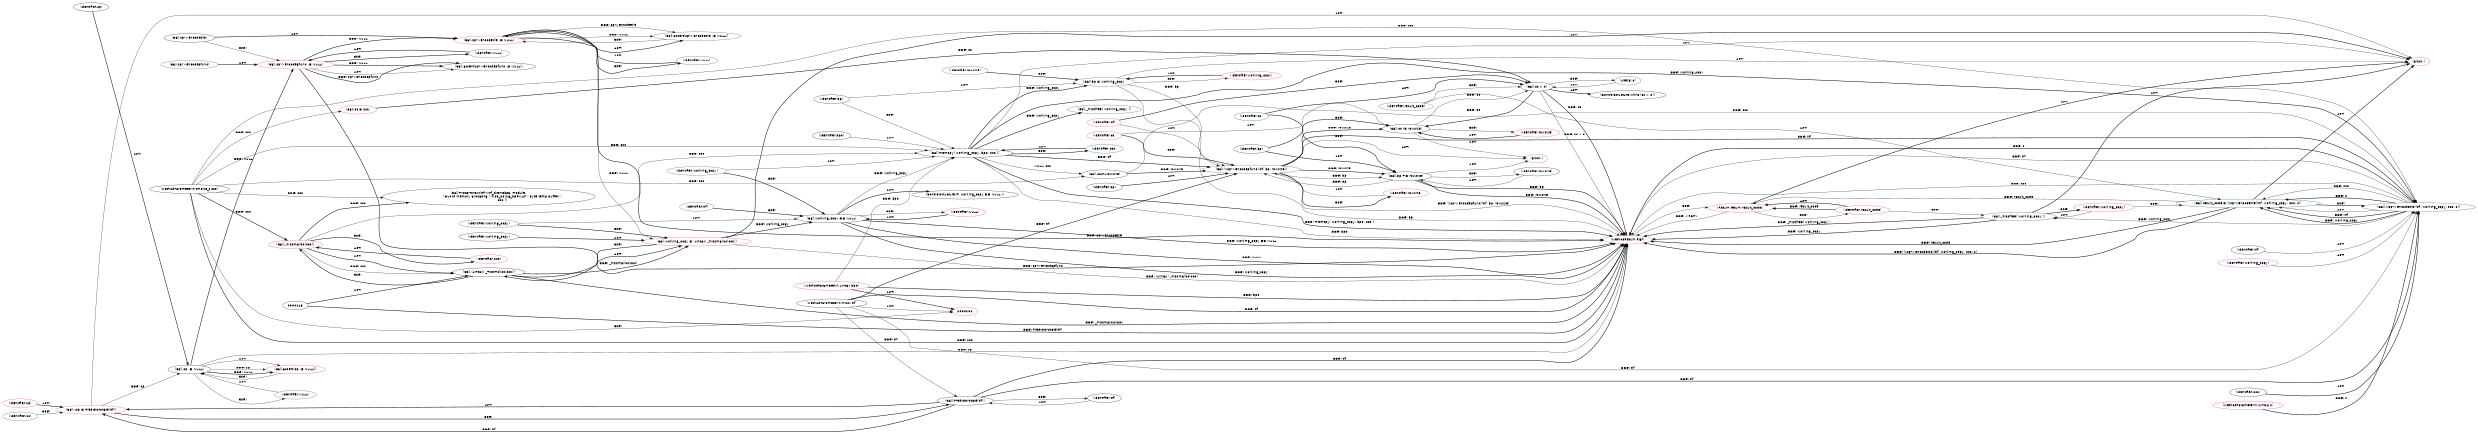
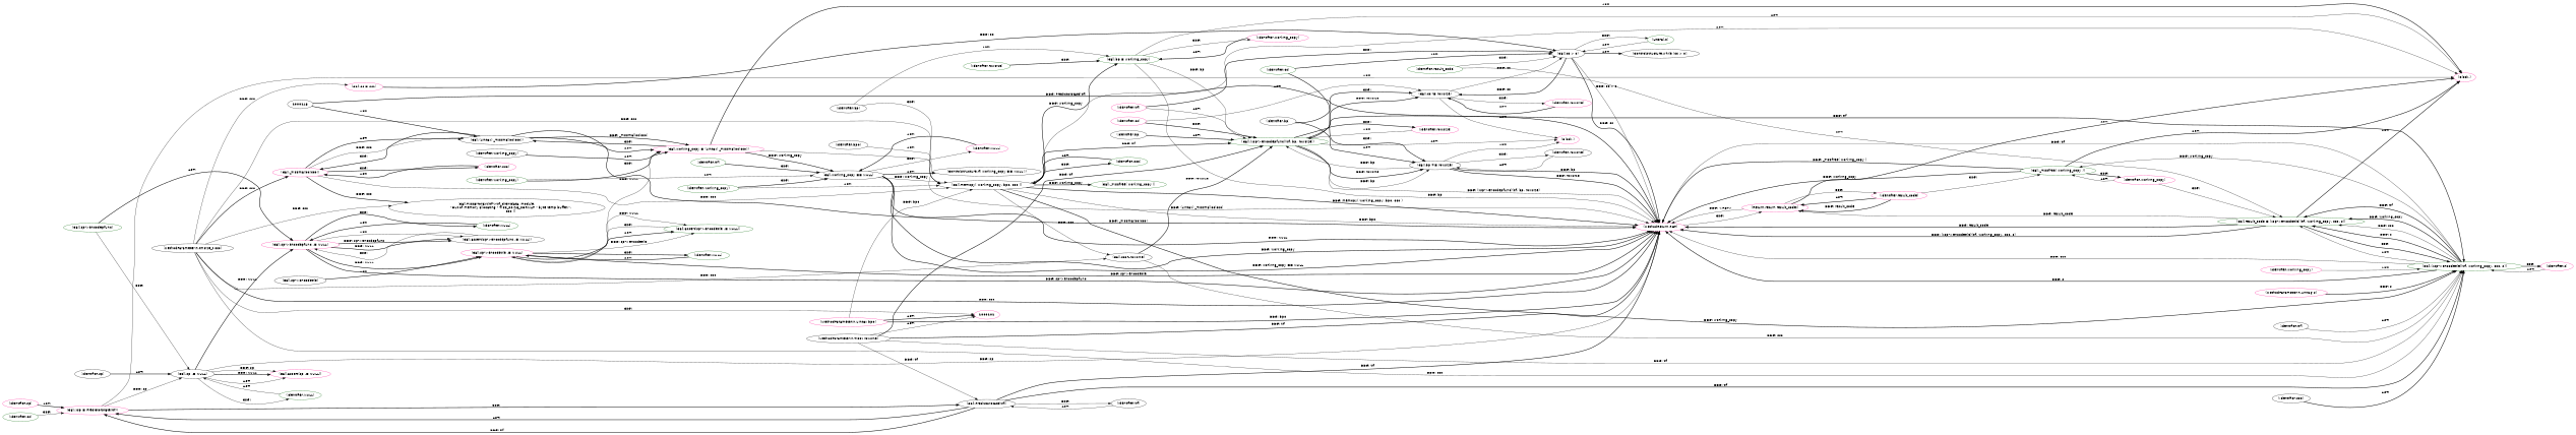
  digraph {
    fontname="DejaVu Sans"
    rankdir=LR
    node [color=black fontname="DejaVu Sans"]
    edge [fontname="DejaVu Sans" style=bold]
    n1 [color=darkgreen label="(Call,bp = working_copy)"]
    n2 [color=darkgreen label="(Call,(*sp->encodepfunc)(tif, bp, rowsize))"]
    n3 [color=deeppink label="(Identifier,working_copy)"]
    n4 [color=deeppink label="(MethodReturn,RET)"]
    n5 [color=deeppink label="(Block,)"]
    n6 [color=darkgreen label="(Call,(*sp->encodetile)(tif, working_copy, cc0, s))"]
    n7 [label="(Call,cc -= rowsize)"]
    n8 [label="(Call,bp += rowsize)"]
    n9 [color=deeppink label="(Block,)"]
    n10 [color=deeppink label="(Identifier,rowsize)"]
    n11 [color=deeppink label="(Return,return result_code;)"]
    n12 [label="(Call,memcpy( working_copy, bp0, cc0 ))"]
    n13 [color=darkgreen label="(Identifier,cc0)"]
    n14 [color=darkgreen label="(Call,_TIFFfree( working_copy ))"]
    n15 [label="(Call,cc0%rowsize)"]
    n16 [color=darkgreen label="(Call,result_code = (*sp->encodetile)(tif, working_copy, cc0, s))"]
    n17 [color=darkgreen label="(Call,_TIFFfree( working_copy ))"]
+   n18 [color=deeppink label="(Identifier,s)"]
    n19 [label="(Call,working_copy == NULL)"]
    n20 [label="(ControlStructure,if( working_copy == NULL ))"]
    n21 [color=deeppink label="(Identifier,NULL)"]
    n22 [color=deeppink label="(Call,working_copy = (uint8*) _TIFFmalloc(cc0))"]
    n23 [label="(Call,(uint8*) _TIFFmalloc(cc0))"]
    n24 [color=deeppink label="(Call,_TIFFmalloc(cc0))"]
    n25 [color=deeppink label="(Identifier,cc0)"]
    n26 [label="(Call,TIFFErrorExt(tif->tif_clientdata, module, \n                         \"Out of memory allocating \" TIFF_SSIZE_FORMAT \" byte temp buffer.\",\n                         cc0 ))"]
    n27 [label="(MethodParameterIn,tmsize_t cc0)"]
    n28 [color=deeppink label="(Call,cc = cc1)"]
    1000101 [color=deeppink]
    n30 [label="(Call,cc > 0)"]
    n31 [color=deeppink label="(Call,sp->encodetile != NULL)"]
    n32 [color=darkgreen label="(Call,assert(sp->encodetile != NULL))"]
    n33 [color=darkgreen label="(Identifier,NULL)"]
    n34 [color=deeppink label="(Call,sp->encodepfunc != NULL)"]
    n35 [label="(Call,assert(sp->encodepfunc != NULL))"]
    n36 [color=darkgreen label="(Identifier,NULL)"]
    n37 [label="(Call,sp != NULL)"]
    n38 [color=deeppink label="(Call,assert(sp != NULL))"]
    n39 [color=darkgreen label="(Identifier,NULL)"]
    n40 [color=deeppink label="(Call,*sp = PredictorState(tif))"]
    n41 [label="(Call,PredictorState(tif))"]
    n42 [label="(Identifier,tif)"]
-   n43 [label="(MethodParameterIn,TIFF* tif)"]
+   n43 [label="(MethodParameterIn,TIFF* rowsize)"]
    n44 [color=deeppink label="(MethodParameterIn,uint8* bp0)"]
    n45 [color=deeppink label="(Identifier,rowsize)"]
    n46 [label="(Identifier,rowsize)"]
    n47 [color=darkgreen label="(Literal,0)"]
    n48 [label="(ControlStructure,while (cc > 0))"]
    n49 [color=deeppink label="(Identifier,working_copy)"]
    n50 [color=deeppink label="(Identifier,result_code)"]
    n51 [color=deeppink label="(MethodParameterIn,uint16 s)"]
    n52 [color=darkgreen label="(Call,sp->encodepfunc)"]
    n53 [color=deeppink label="(Identifier,sp)"]
    n54 [label="(Identifier,bp)"]
    n55 [color=darkgreen label="(Identifier,cc)"]
    n56 [label="(Identifier,tif)"]
    n57 [color=darkgreen label="(Identifier,working_copy)"]
    n58 [color=darkgreen label="(Identifier,rowsize)"]
    n59 [color=deeppink label="(Identifier,cc)"]
    n60 [label="(Identifier,bp0)"]
    n61 [label="(Call,sp->encodetile)"]
    n62 [label="(Identifier,sp)"]
    n63 [color=darkgreen label="(Identifier,working_copy)"]
    n64 [label="(Identifier,cc0)"]
    n65 [color=darkgreen label="(Identifier,cc)"]
    n66 [color=darkgreen label="(Identifier,tif)"]
    n67 [color=deeppink label="(Identifier,working_copy)"]
    n68 [label="(Identifier,bp)"]
    n69 [label="(Identifier,working_copy)"]
    n70 [color=deeppink label="(Identifier,tif)"]
    n71 [label="(Identifier,bp)"]
    n72 [color=darkgreen label="(Identifier,result_code)"]
    1000143
    n1 -> n2 [label="DDG: bp" style=solid]
    n1 -> n3 [label="CFG: " style=solid]
    n1 -> n4 [label="DDG: bp" style=solid]
    n1 -> n5 [label="AST: " style=solid]
    n2 -> n4 [label="DDG: (*sp->encodepfunc)(tif, bp, rowsize)" style=solid]
    n2 -> n6 [label="DDG: tif"]
    n2 -> n7 [label="DDG: rowsize"]
    n2 -> n8 [label="DDG: rowsize"]
    n2 -> n8 [label="DDG: bp" style=solid]
    n2 -> n9 [label="AST: " style=solid]
    n2 -> n10 [label="CFG: "]
    n3 -> n1 [label="AST: "]
    n4 -> n11 [label="CFG: " style=solid]
    n6 -> n4 [label="DDG: tif" style=solid]
    n6 -> n4 [label="DDG: cc0" style=solid]
    n6 -> n4 [label="DDG: s"]
    n6 -> n16 [label="AST: " style=solid]
    n6 -> n16 [label="DDG: tif"]
    n6 -> n16 [label="DDG: working_copy"]
    n6 -> n16 [label="DDG: cc0" style=solid]
    n6 -> n16 [label="DDG: s"]
    n6 -> n17 [label="DDG: working_copy" style=solid]
+   n6 -> n18 [label="CFG: "]
    n7 -> n9 [label="AST: " style=solid]
    n7 -> n30 [label="DDG: cc" style=solid]
    n7 -> n45 [label="CFG: " style=solid]
    n8 -> n2 [label="DDG: bp" style=solid]
    n8 -> n4 [label="DDG: bp"]
    n8 -> n4 [label="DDG: rowsize"]
    n8 -> n9 [label="AST: " style=solid]
    n8 -> n46 [label="CFG: " style=solid]
    n10 -> n2 [label="AST: " style=solid]
    n11 -> n4 [label="DDG: <RET>" style=solid]
    n11 -> n5 [label="AST: "]
    n11 -> n50 [label="CFG: " style=solid]
    n12 -> n1 [label="DDG: working_copy"]
    n12 -> n2 [label="DDG: tif"]
    n12 -> n4 [label="DDG: memcpy( working_copy, bp0, cc0 )"]
    n12 -> n4 [label="DDG: bp0" style=solid]
    n12 -> n5 [label="AST: " style=solid]
    n12 -> n6 [label="DDG: working_copy"]
    n12 -> n13 [label="CFG: "]
    n12 -> n14 [label="DDG: working_copy"]
-   n12 -> n15 [label="NULL: cc0" style=solid]
+   n12 -> n15 [label="DDG: cc0" style=solid]
    n13 -> n12 [label="AST: "]
    n15 -> n2 [label="DDG: rowsize"]
    n15 -> n6 [label="DDG: cc0" style=solid]
    n16 -> n4 [label="DDG: result_code"]
    n16 -> n4 [label="DDG: (*sp->encodetile)(tif, working_copy, cc0, s)"]
    n16 -> n5 [label="AST: "]
    n16 -> n6 [label="CFG: "]
    n16 -> n11 [label="DDG: result_code" style=solid]
    n17 -> n4 [label="DDG: _TIFFfree( working_copy )"]
    n17 -> n4 [label="DDG: working_copy"]
    n17 -> n5 [label="AST: "]
    n17 -> n49 [label="CFG: "]
+   n18 -> n6 [label="AST: " style=solid]
    n19 -> n4 [label="DDG: NULL"]
    n19 -> n4 [label="DDG: working_copy"]
    n19 -> n4 [label="DDG: working_copy == NULL"]
    n19 -> n12 [label="DDG: working_copy" style=solid]
    n19 -> n20 [label="AST: "]
    n19 -> n21 [label="CFG: " style=solid]
    n21 -> n19 [label="AST: "]
    n22 -> n4 [label="DDG: (uint8*) _TIFFmalloc(cc0)" style=solid]
    n22 -> n5 [label="AST: "]
    n22 -> n19 [label="DDG: working_copy"]
    n22 -> n23 [label="CFG: "]
    n23 -> n4 [label="DDG: _TIFFmalloc(cc0)"]
    n23 -> n22 [label="AST: "]
    n23 -> n22 [label="DDG: _TIFFmalloc(cc0)"]
    n23 -> n24 [label="CFG: "]
    n24 -> n12 [label="DDG: cc0" style=solid]
    n24 -> n23 [label="AST: "]
    n24 -> n23 [label="DDG: cc0" style=solid]
    n24 -> n25 [label="CFG: "]
    n24 -> n26 [label="DDG: cc0"]
    n25 -> n24 [label="AST: "]
    n27 -> n4 [label="DDG: cc0"]
    n27 -> n6 [label="DDG: cc0" style=solid]
    n27 -> n12 [label="DDG: cc0" style=solid]
    n27 -> n15 [label="DDG: cc0" style=solid]
    n27 -> n24 [label="DDG: cc0"]
    n27 -> n26 [label="DDG: cc0" style=solid]
    n27 -> n28 [label="DDG: cc0" style=solid]
    n27 -> 1000101 [label="CFG: " style=solid]
    n28 -> n30 [label="DDG: cc"]
    n30 -> n4 [label="DDG: cc > 0" style=solid]
    n30 -> n4 [label="DDG: cc"]
    n30 -> n7 [label="DDG: cc"]
    n30 -> n47 [label="CFG: " style=solid]
    n30 -> n48 [label="AST: "]
    n31 -> n4 [label="DDG: sp->encodetile"]
    n31 -> n22 [label="DDG: NULL" style=solid]
    n31 -> n32 [label="AST: "]
    n31 -> n32 [label="DDG: sp->encodetile" style=solid]
    n31 -> n32 [label="DDG: NULL" style=solid]
    n31 -> n33 [label="CFG: "]
    n32 -> n31 [label="CFG: " style=solid]
    n33 -> n31 [label="AST: "]
    n34 -> n4 [label="DDG: sp->encodepfunc"]
    n34 -> n31 [label="DDG: NULL"]
    n34 -> n35 [label="AST: " style=solid]
    n34 -> n35 [label="DDG: sp->encodepfunc"]
    n34 -> n35 [label="DDG: NULL"]
    n34 -> n36 [label="CFG: "]
-   n61 -> n34 [label="CFG: " style=solid]
+   n35 -> n34 [label="CFG: " style=solid]
    n36 -> n34 [label="AST: "]
    n37 -> n4 [label="DDG: sp" style=solid]
    n37 -> n34 [label="DDG: NULL"]
    n37 -> n38 [label="AST: " style=solid]
    n37 -> n38 [label="DDG: sp" style=solid]
    n37 -> n38 [label="DDG: NULL"]
    n37 -> n39 [label="CFG: " style=solid]
-   n38 -> n37 [label="CFG: " style=solid]
+   n52 -> n37 [label="CFG: " style=solid]
    n39 -> n37 [label="AST: " style=solid]
    n40 -> n5 [label="AST: " style=solid]
    n40 -> n37 [label="DDG: sp" style=solid]
    n40 -> n41 [label="CFG: "]
    n41 -> n4 [label="DDG: tif"]
    n41 -> n6 [label="DDG: tif"]
    n41 -> n40 [label="AST: "]
    n41 -> n40 [label="DDG: tif"]
    n41 -> n42 [label="CFG: " style=solid]
    n42 -> n41 [label="AST: " style=solid]
    n43 -> n2 [label="DDG: tif"]
    n43 -> n4 [label="DDG: tif"]
    n43 -> n6 [label="DDG: tif" style=solid]
    n43 -> 1000101 [label="AST: " style=solid]
    n43 -> n41 [label="DDG: tif" style=solid]
    n44 -> n4 [label="DDG: bp0"]
    n44 -> n12 [label="DDG: bp0" style=solid]
    n44 -> 1000101 [label="AST: "]
    n45 -> n7 [label="AST: "]
    n46 -> n8 [label="AST: " style=solid]
    n47 -> n30 [label="AST: " style=solid]
    n49 -> n16 [label="CFG: " style=solid]
    n49 -> n17 [label="AST: " style=solid]
    n50 -> n11 [label="AST: "]
    n50 -> n11 [label="DDG: result_code"]
    n50 -> n17 [label="CFG: " style=solid]
    n51 -> n6 [label="DDG: s"]
    n52 -> n34 [label="AST: "]
    n53 -> n40 [label="AST: "]
    n54 -> n1 [label="AST: " style=solid]
    n54 -> n12 [label="CFG: " style=solid]
    n55 -> n40 [label="CFG: " style=solid]
    n56 -> n6 [label="AST: " style=solid]
    n57 -> n12 [label="AST: " style=solid]
    n57 -> n19 [label="CFG: "]
    n58 -> n1 [label="CFG: "]
    n59 -> n2 [label="CFG: "]
    n59 -> n7 [label="AST: " style=solid]
    n60 -> n12 [label="AST: " style=solid]
    n61 -> n31 [label="AST: "]
    n62 -> n37 [label="AST: "]
    n63 -> n19 [label="AST: " style=solid]
    n63 -> n22 [label="CFG: "]
    n64 -> n6 [label="AST: "]
    n65 -> n8 [label="CFG: "]
    n65 -> n30 [label="AST: "]
    n66 -> n19 [label="CFG: "]
    n67 -> n6 [label="AST: " style=solid]
    n68 -> n7 [label="CFG: "]
    n68 -> n8 [label="AST: "]
    n69 -> n22 [label="AST: "]
    n70 -> n2 [label="AST: " style=solid]
    n70 -> n30 [label="CFG: "]
    n71 -> n2 [label="AST: "]
    n72 -> n16 [label="AST: " style=solid]
    n72 -> n30 [label="CFG: " style=solid]
    1000143 -> n4 [label="DDG: PredictorState(tif)"]
    1000143 -> n23 [label="AST: "]
  }
